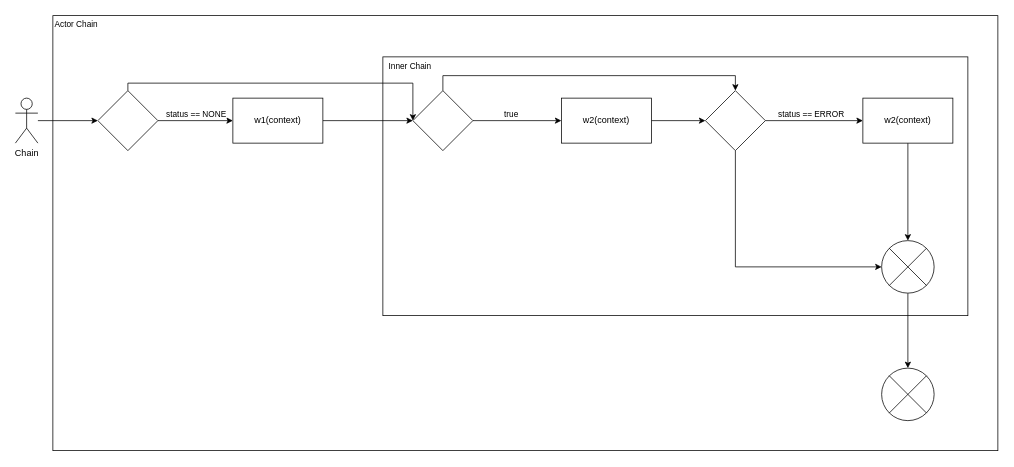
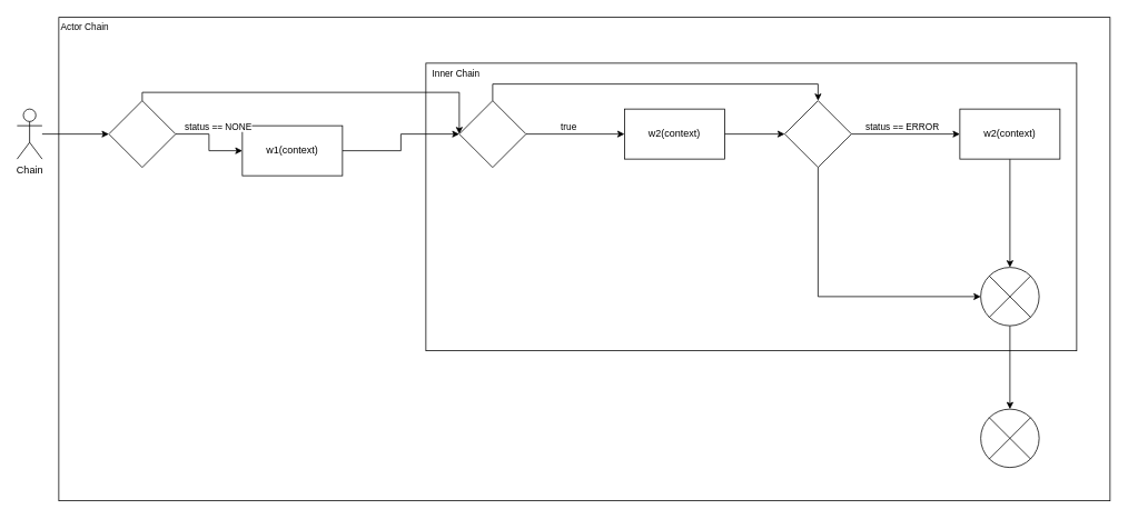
  <mxCell id="0" />
  <mxCell id="1" parent="0" />
  <mxCell id="2" value="" style="rounded=0;whiteSpace=wrap;html=1;" vertex="1" parent="1"><mxGeometry x="70" y="20" width="1260" height="580" as="geometry" /></mxCell>
  <mxCell id="3" value="" style="rounded=0;whiteSpace=wrap;html=1;" vertex="1" parent="1"><mxGeometry x="510" y="75" width="780" height="345" as="geometry" /></mxCell>
  <mxCell id="4" style="edgeStyle=orthogonalEdgeStyle;rounded=0;orthogonalLoop=1;jettySize=auto;html=1;entryX=0;entryY=0.5;entryDx=0;entryDy=0;" edge="1" parent="1" source="5" target="14"><mxGeometry relative="1" as="geometry" /></mxCell>
- <mxCell id="5" value="w1(context)" style="rounded=0;whiteSpace=wrap;html=1;" vertex="1" parent="1"><mxGeometry x="310" y="130" width="120" height="60" as="geometry" /></mxCell>
+ <mxCell id="5" value="w1(context)" style="rounded=0;whiteSpace=wrap;html=1;" vertex="1" parent="1"><mxGeometry x="290" y="150" width="120" height="60" as="geometry" /></mxCell>
  <mxCell id="6" style="edgeStyle=orthogonalEdgeStyle;rounded=0;orthogonalLoop=1;jettySize=auto;html=1;entryX=0;entryY=0.5;entryDx=0;entryDy=0;" edge="1" parent="1" source="7" target="11"><mxGeometry relative="1" as="geometry" /></mxCell>
  <mxCell id="7" value="Chain" style="shape=umlActor;verticalLabelPosition=bottom;verticalAlign=top;html=1;outlineConnect=0;" vertex="1" parent="1"><mxGeometry x="20" y="130" width="30" height="60" as="geometry" /></mxCell>
  <mxCell id="8" style="edgeStyle=orthogonalEdgeStyle;rounded=0;orthogonalLoop=1;jettySize=auto;html=1;entryX=0;entryY=0.5;entryDx=0;entryDy=0;" edge="1" parent="1" source="11" target="5"><mxGeometry relative="1" as="geometry" /></mxCell>
  <mxCell id="9" value="status == NONE" style="edgeLabel;html=1;align=center;verticalAlign=middle;resizable=0;points=[];" vertex="1" connectable="0" parent="8"><mxGeometry x="-0.3" y="2" relative="1" as="geometry"><mxPoint x="15" y="-8" as="offset" /></mxGeometry></mxCell>
  <mxCell id="10" style="edgeStyle=orthogonalEdgeStyle;rounded=0;orthogonalLoop=1;jettySize=auto;html=1;entryX=0;entryY=0.5;entryDx=0;entryDy=0;" edge="1" parent="1" source="11" target="14"><mxGeometry relative="1" as="geometry"><Array as="points"><mxPoint x="170" y="110" /><mxPoint x="550" y="110" /></Array></mxGeometry></mxCell>
  <mxCell id="11" value="" style="rhombus;whiteSpace=wrap;html=1;" vertex="1" parent="1"><mxGeometry x="130" y="120" width="80" height="80" as="geometry" /></mxCell>
  <mxCell id="12" style="edgeStyle=orthogonalEdgeStyle;rounded=0;orthogonalLoop=1;jettySize=auto;html=1;entryX=0;entryY=0.5;entryDx=0;entryDy=0;" edge="1" parent="1" source="14" target="16"><mxGeometry relative="1" as="geometry" /></mxCell>
  <mxCell id="13" style="edgeStyle=orthogonalEdgeStyle;rounded=0;orthogonalLoop=1;jettySize=auto;html=1;entryX=0.5;entryY=0;entryDx=0;entryDy=0;" edge="1" parent="1" source="14" target="21"><mxGeometry relative="1" as="geometry"><Array as="points"><mxPoint x="590" y="100" /><mxPoint x="980" y="100" /></Array></mxGeometry></mxCell>
  <mxCell id="14" value="" style="rhombus;whiteSpace=wrap;html=1;" vertex="1" parent="1"><mxGeometry x="550" y="120" width="80" height="80" as="geometry" /></mxCell>
  <mxCell id="15" style="edgeStyle=orthogonalEdgeStyle;rounded=0;orthogonalLoop=1;jettySize=auto;html=1;" edge="1" parent="1" source="16" target="21"><mxGeometry relative="1" as="geometry" /></mxCell>
  <mxCell id="16" value="w2(context)" style="rounded=0;whiteSpace=wrap;html=1;" vertex="1" parent="1"><mxGeometry x="748" y="130" width="120" height="60" as="geometry" /></mxCell>
  <mxCell id="17" value="true" style="edgeLabel;html=1;align=center;verticalAlign=middle;resizable=0;points=[];" vertex="1" connectable="0" parent="1"><mxGeometry x="680" y="150" as="geometry" /></mxCell>
  <mxCell id="18" style="edgeStyle=orthogonalEdgeStyle;rounded=0;orthogonalLoop=1;jettySize=auto;html=1;entryX=0;entryY=0.5;entryDx=0;entryDy=0;" edge="1" parent="1" source="21" target="23"><mxGeometry relative="1" as="geometry" /></mxCell>
  <mxCell id="19" value="status == ERROR" style="edgeLabel;html=1;align=center;verticalAlign=middle;resizable=0;points=[];" vertex="1" connectable="0" parent="18"><mxGeometry x="-0.2" y="-2" relative="1" as="geometry"><mxPoint x="8" y="-12" as="offset" /></mxGeometry></mxCell>
  <mxCell id="20" style="edgeStyle=orthogonalEdgeStyle;rounded=0;orthogonalLoop=1;jettySize=auto;html=1;entryX=0;entryY=0.5;entryDx=0;entryDy=0;entryPerimeter=0;" edge="1" parent="1" source="21" target="28"><mxGeometry relative="1" as="geometry"><Array as="points"><mxPoint x="980" y="355" /></Array></mxGeometry></mxCell>
  <mxCell id="21" value="" style="rhombus;whiteSpace=wrap;html=1;" vertex="1" parent="1"><mxGeometry x="940" y="120" width="80" height="80" as="geometry" /></mxCell>
  <mxCell id="22" style="edgeStyle=orthogonalEdgeStyle;rounded=0;orthogonalLoop=1;jettySize=auto;html=1;" edge="1" parent="1" source="23" target="28"><mxGeometry relative="1" as="geometry" /></mxCell>
  <mxCell id="23" value="w2(context)" style="rounded=0;whiteSpace=wrap;html=1;" vertex="1" parent="1"><mxGeometry x="1150" y="130" width="120" height="60" as="geometry" /></mxCell>
  <mxCell id="24" value="" style="verticalLabelPosition=bottom;verticalAlign=top;html=1;shape=mxgraph.flowchart.or;" vertex="1" parent="1"><mxGeometry x="1175" y="490" width="70" height="70" as="geometry" /></mxCell>
  <mxCell id="25" value="Actor Chain" style="edgeLabel;html=1;align=center;verticalAlign=middle;resizable=0;points=[];" vertex="1" connectable="0" parent="1"><mxGeometry x="100" y="30" as="geometry" /></mxCell>
  <mxCell id="26" value="Inner Chain" style="edgeLabel;html=1;align=center;verticalAlign=middle;resizable=0;points=[];" vertex="1" connectable="0" parent="1"><mxGeometry x="545" y="86" as="geometry" /></mxCell>
  <mxCell id="27" style="edgeStyle=orthogonalEdgeStyle;rounded=0;orthogonalLoop=1;jettySize=auto;html=1;entryX=0.5;entryY=0;entryDx=0;entryDy=0;entryPerimeter=0;" edge="1" parent="1" source="28" target="24"><mxGeometry relative="1" as="geometry" /></mxCell>
  <mxCell id="28" value="" style="verticalLabelPosition=bottom;verticalAlign=top;html=1;shape=mxgraph.flowchart.or;" vertex="1" parent="1"><mxGeometry x="1175" y="320" width="70" height="70" as="geometry" /></mxCell>
